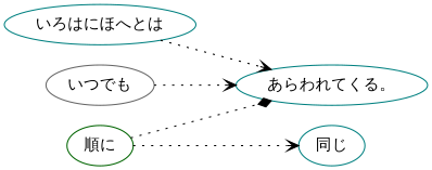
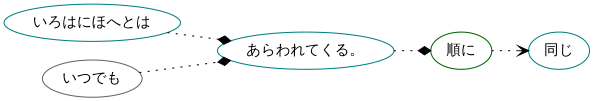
  digraph {
    fontname="IBM Plex Mono"
    rankdir=LR
    node [color=teal fontname="IBM Plex Mono"]
    edge [arrowhead=diamond fontname="IBM Plex Mono" style=dotted]
    n1 [label="いろはにほへとは"]
    n2 [label="あらわれてくる。"]
    n3 [color=gray40 label="いつでも"]
    n4 [label="同じ"]
    n5 [color=darkgreen label="順に"]
-   n1 -> n2 [arrowhead=vee]
-   n3 -> n2 [arrowhead=vee]
-   n5 -> n2
+   n1 -> n2
+   n3 -> n2
+   n2 -> n5
    n5 -> n4 [arrowhead=vee]
  }
